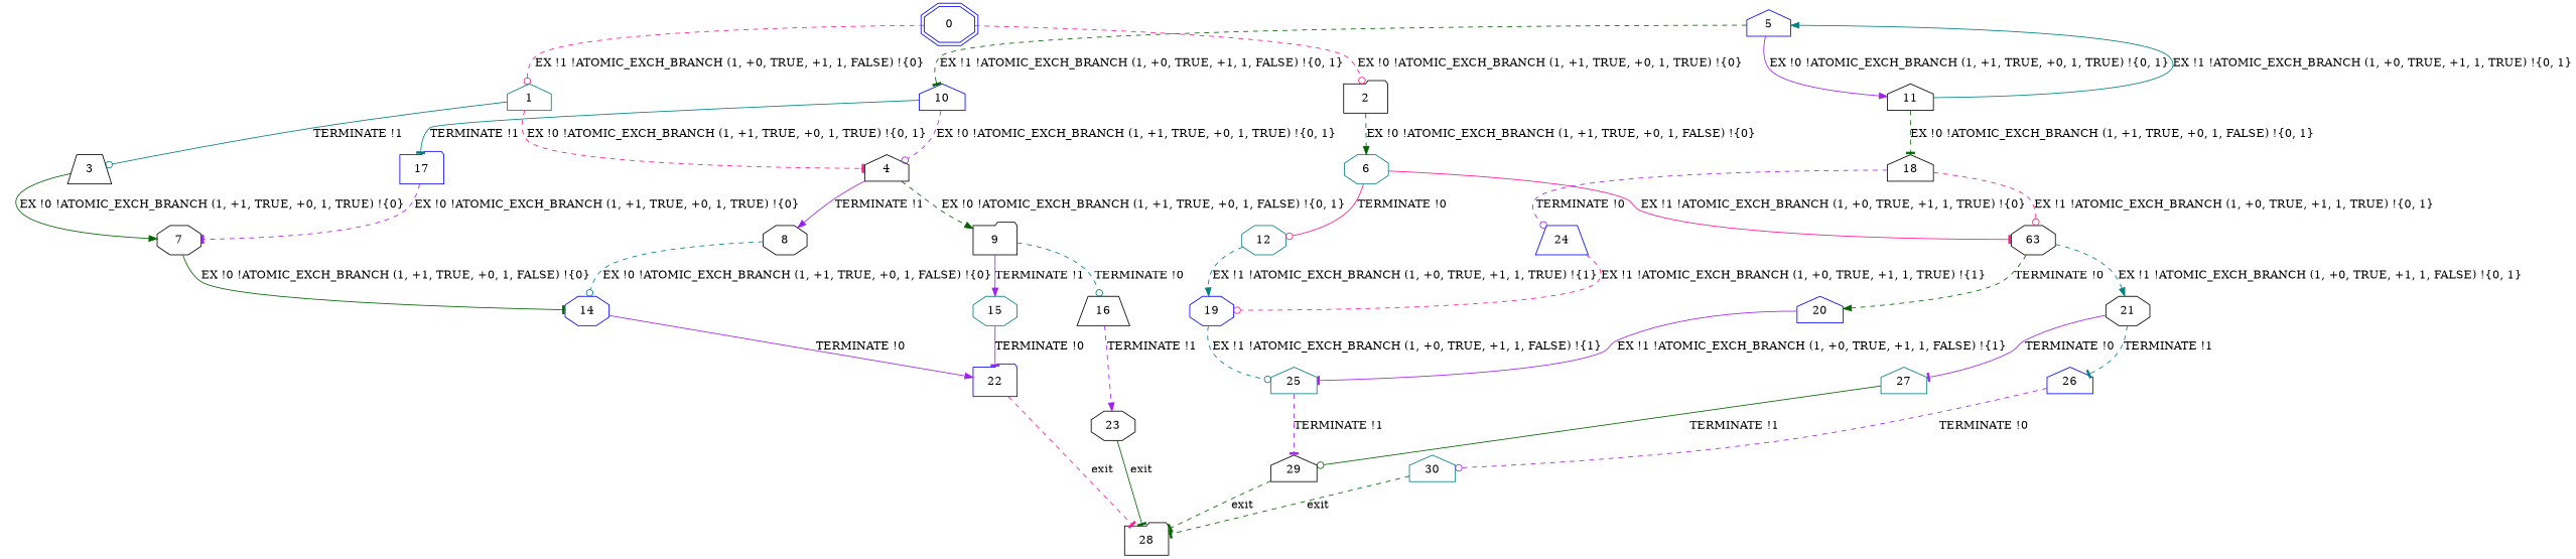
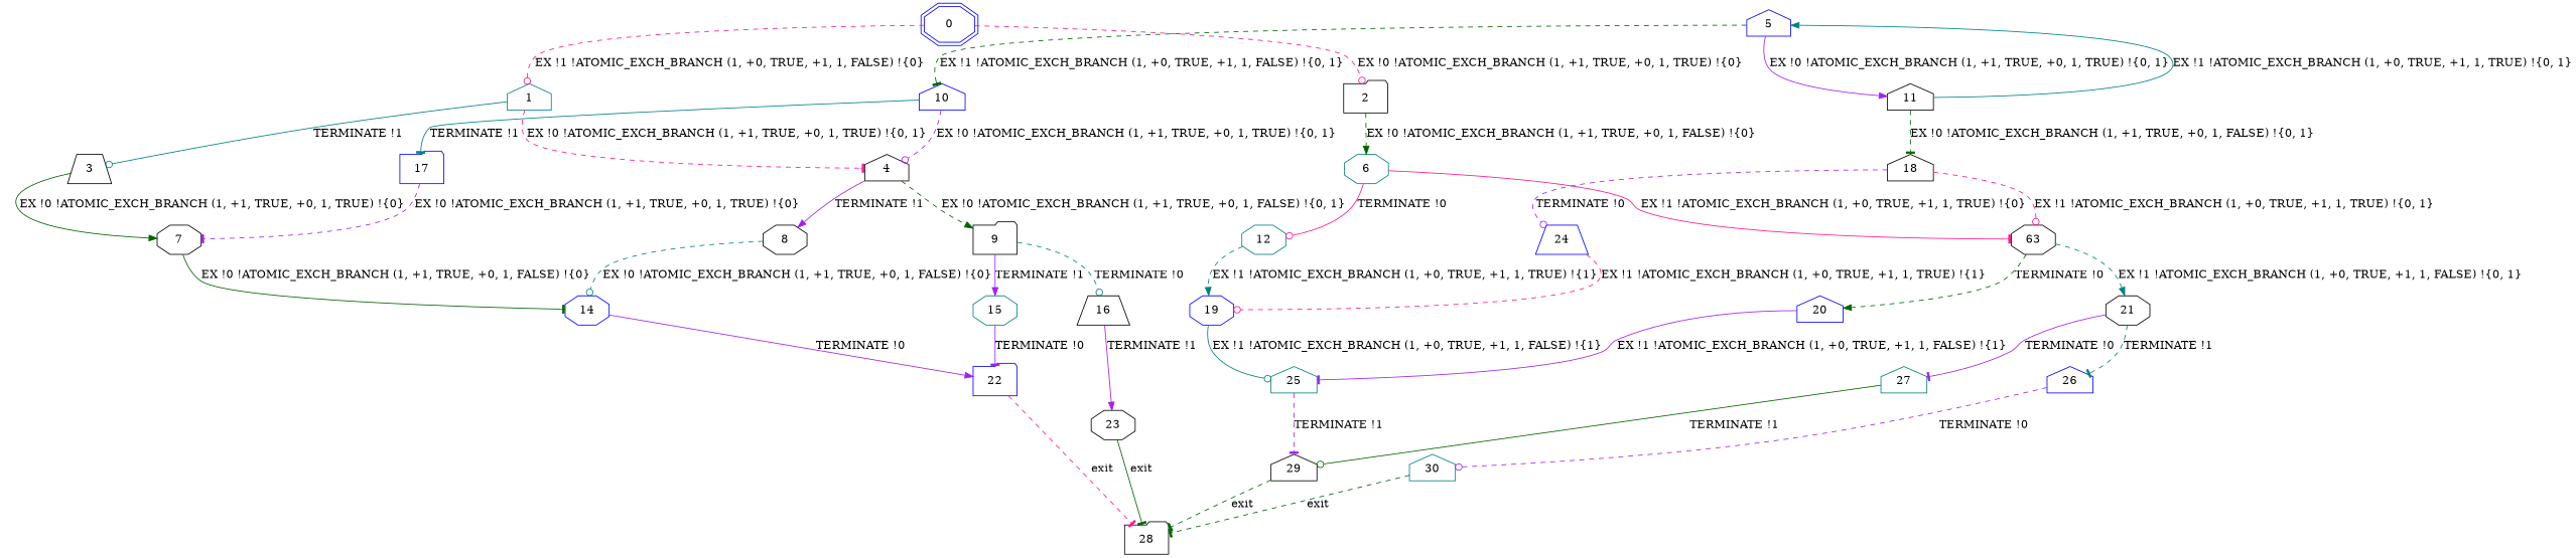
  digraph {
    node [color=black shape=house]
    edge [arrowhead=tee color=purple style=dashed]
    0 [color=blue peripheries=2 shape=octagon]
    1 [color=teal]
    2 [shape=folder]
    3 [shape=trapezium]
    4
    6 [color=teal shape=octagon]
    7 [shape=octagon]
    8 [shape=octagon]
    9 [shape=folder]
    5 [color=blue]
    10 [color=blue]
    11
    12 [color=teal shape=octagon]
    n14 [label=63 shape=octagon]
    14 [color=blue shape=octagon]
    15 [color=teal shape=octagon]
    16 [shape=trapezium]
    17 [color=blue shape=folder]
    18
    19 [color=blue shape=octagon]
    20 [color=blue]
    21 [shape=octagon]
    22 [color=blue shape=folder]
    23 [shape=octagon]
    24 [color=blue shape=trapezium]
    25 [color=teal]
    26 [color=blue]
    27 [color=teal]
    28 [shape=folder]
    29
    30 [color=teal]
    0 -> 1 [arrowhead=odot color=deeppink label="EX !1 !ATOMIC_EXCH_BRANCH (1, +0, TRUE, +1, 1, FALSE) !{0}"]
    0 -> 2 [arrowhead=odot color=deeppink label="EX !0 !ATOMIC_EXCH_BRANCH (1, +1, TRUE, +0, 1, TRUE) !{0}"]
    1 -> 3 [arrowhead=odot color=teal label="TERMINATE !1" style=solid]
    1 -> 4 [color=deeppink label="EX !0 !ATOMIC_EXCH_BRANCH (1, +1, TRUE, +0, 1, TRUE) !{0, 1}"]
    2 -> 6 [arrowhead=normal color=darkgreen label="EX !0 !ATOMIC_EXCH_BRANCH (1, +1, TRUE, +0, 1, FALSE) !{0}"]
    3 -> 7 [arrowhead=normal color=darkgreen label="EX !0 !ATOMIC_EXCH_BRANCH (1, +1, TRUE, +0, 1, TRUE) !{0}" style=solid]
    4 -> 8 [arrowhead=normal label="TERMINATE !1" style=solid]
    4 -> 9 [arrowhead=normal color=darkgreen label="EX !0 !ATOMIC_EXCH_BRANCH (1, +1, TRUE, +0, 1, FALSE) !{0, 1}"]
    6 -> 12 [arrowhead=odot color=deeppink label="TERMINATE !0" style=solid]
    6 -> n14 [color=deeppink label="EX !1 !ATOMIC_EXCH_BRANCH (1, +0, TRUE, +1, 1, TRUE) !{0}" style=solid]
    7 -> 14 [color=darkgreen label="EX !0 !ATOMIC_EXCH_BRANCH (1, +1, TRUE, +0, 1, FALSE) !{0}" style=solid]
    8 -> 14 [arrowhead=odot color=teal label="EX !0 !ATOMIC_EXCH_BRANCH (1, +1, TRUE, +0, 1, FALSE) !{0}"]
    9 -> 15 [arrowhead=normal label="TERMINATE !1" style=solid]
    9 -> 16 [arrowhead=odot color=teal label="TERMINATE !0"]
    5 -> 10 [color=darkgreen label="EX !1 !ATOMIC_EXCH_BRANCH (1, +0, TRUE, +1, 1, FALSE) !{0, 1}"]
    5 -> 11 [arrowhead=normal label="EX !0 !ATOMIC_EXCH_BRANCH (1, +1, TRUE, +0, 1, TRUE) !{0, 1}" style=solid]
    10 -> 4 [arrowhead=odot label="EX !0 !ATOMIC_EXCH_BRANCH (1, +1, TRUE, +0, 1, TRUE) !{0, 1}"]
    10 -> 17 [color=teal label="TERMINATE !1" style=solid]
    11 -> 5 [arrowhead=normal color=teal label="EX !1 !ATOMIC_EXCH_BRANCH (1, +0, TRUE, +1, 1, TRUE) !{0, 1}" style=solid]
    11 -> 18 [color=darkgreen label="EX !0 !ATOMIC_EXCH_BRANCH (1, +1, TRUE, +0, 1, FALSE) !{0, 1}"]
    12 -> 19 [arrowhead=normal color=teal label="EX !1 !ATOMIC_EXCH_BRANCH (1, +0, TRUE, +1, 1, TRUE) !{1}"]
    n14 -> 20 [arrowhead=normal color=darkgreen label="TERMINATE !0"]
    n14 -> 21 [arrowhead=normal color=teal label="EX !1 !ATOMIC_EXCH_BRANCH (1, +0, TRUE, +1, 1, FALSE) !{0, 1}"]
    14 -> 22 [arrowhead=normal label="TERMINATE !0" style=solid]
    15 -> 22 [label="TERMINATE !0" style=solid]
-   16 -> 23 [arrowhead=normal label="TERMINATE !1"]
+   16 -> 23 [arrowhead=normal label="TERMINATE !1" style=solid]
    17 -> 7 [label="EX !0 !ATOMIC_EXCH_BRANCH (1, +1, TRUE, +0, 1, TRUE) !{0}"]
    18 -> n14 [arrowhead=odot color=deeppink label="EX !1 !ATOMIC_EXCH_BRANCH (1, +0, TRUE, +1, 1, TRUE) !{0, 1}"]
    18 -> 24 [arrowhead=odot label="TERMINATE !0"]
-   19 -> 25 [arrowhead=odot color=teal label="EX !1 !ATOMIC_EXCH_BRANCH (1, +0, TRUE, +1, 1, FALSE) !{1}"]
+   19 -> 25 [arrowhead=odot color=teal label="EX !1 !ATOMIC_EXCH_BRANCH (1, +0, TRUE, +1, 1, FALSE) !{1}" style=solid]
    20 -> 25 [label="EX !1 !ATOMIC_EXCH_BRANCH (1, +0, TRUE, +1, 1, FALSE) !{1}" style=solid]
    21 -> 26 [color=teal label="TERMINATE !1"]
    21 -> 27 [label="TERMINATE !0" style=solid]
    22 -> 28 [color=deeppink label=exit]
    23 -> 28 [color=darkgreen label=exit style=solid]
    24 -> 19 [arrowhead=odot color=deeppink label="EX !1 !ATOMIC_EXCH_BRANCH (1, +0, TRUE, +1, 1, TRUE) !{1}"]
    25 -> 29 [label="TERMINATE !1"]
    26 -> 30 [arrowhead=odot label="TERMINATE !0"]
    27 -> 29 [arrowhead=odot color=darkgreen label="TERMINATE !1" style=solid]
    29 -> 28 [color=darkgreen label=exit]
    30 -> 28 [color=darkgreen label=exit]
  }
